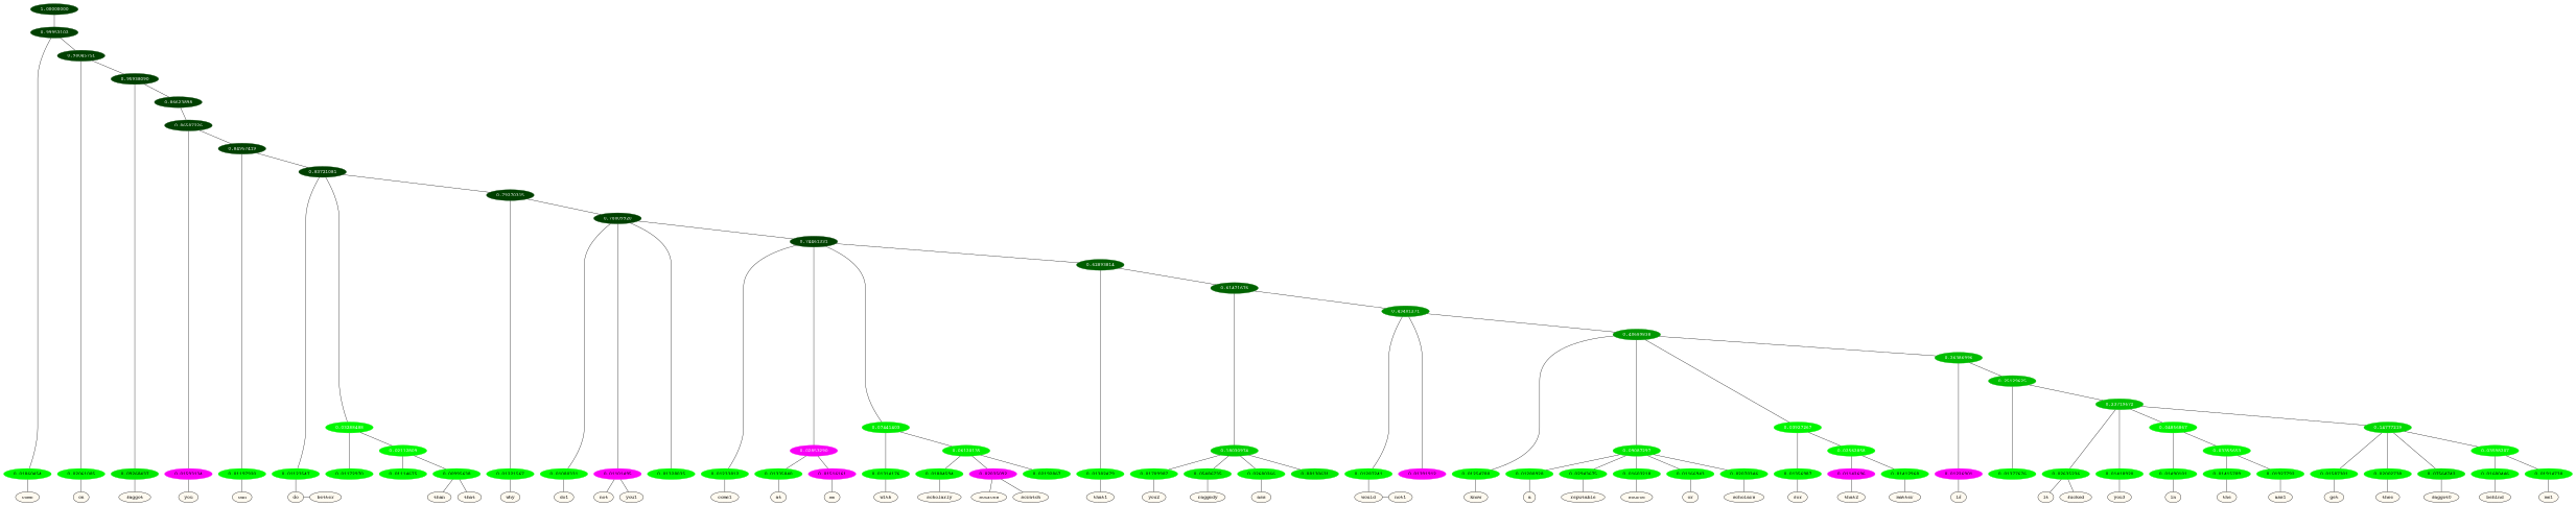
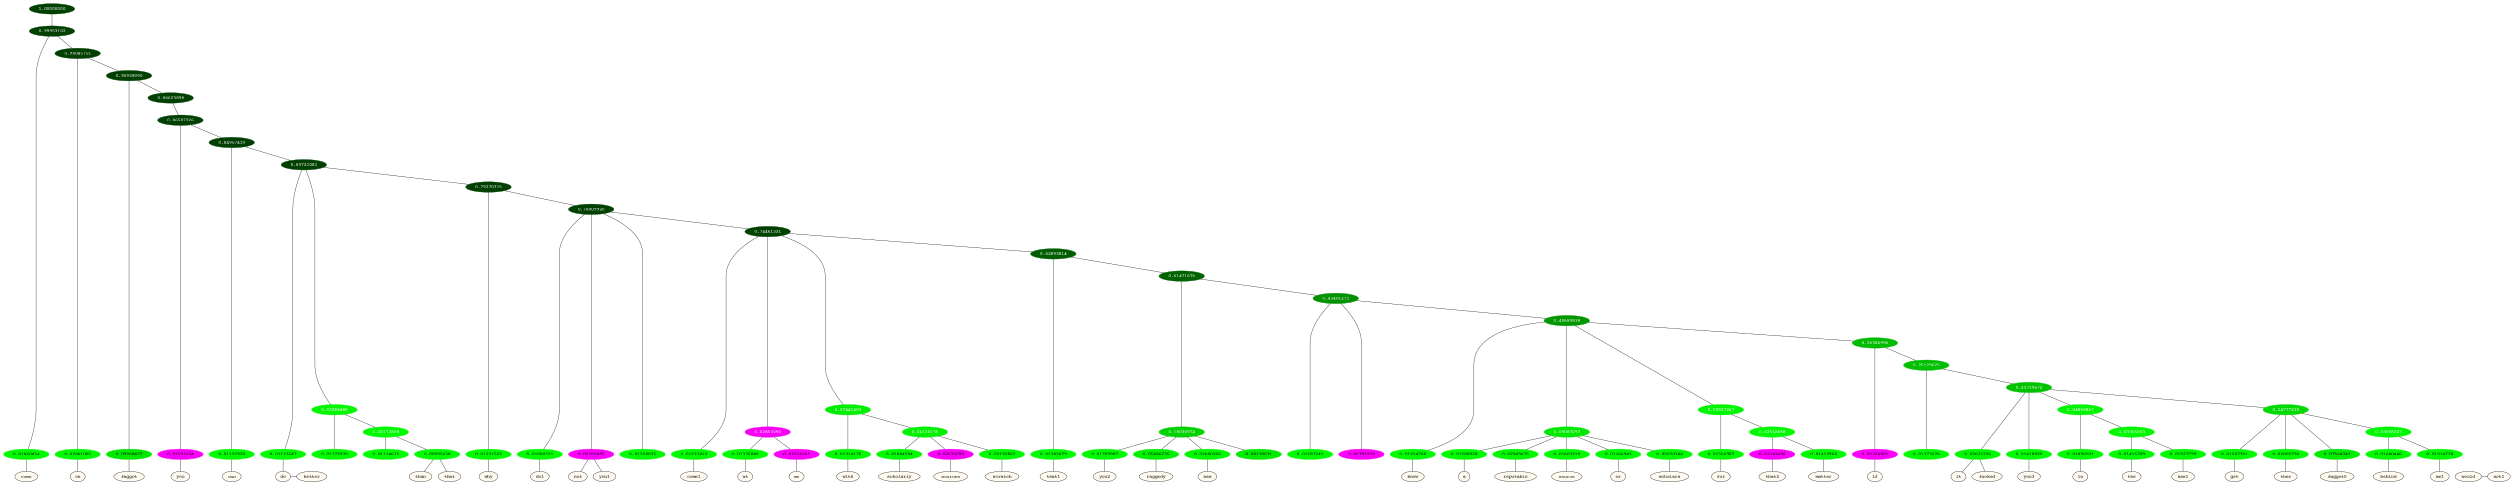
  graph {
    fontname="Courier Prime"
    node [color=black fontname="Courier Prime" format=png nodesep=0.001 ordering=out overlap_scaling=0.01 ranksep=0.001 style=filled fontcolor=black]
    edge [fontname="Courier Prime"]
    n1 [fillcolor=floralwhite height=0.15 label=come style="filled,solid" width=0.15 fontcolor=""]
    n2 [fillcolor=floralwhite height=0.15 label=on style="filled,solid" width=0.15 fontcolor=""]
    n3 [fillcolor=floralwhite height=0.15 label=faggot style="filled,solid" width=0.15 fontcolor=""]
    n4 [fillcolor=floralwhite height=0.15 label=you style="filled,solid" width=0.15 fontcolor=""]
    n5 [fillcolor=floralwhite height=0.15 label=can style="filled,solid" width=0.15 fontcolor=""]
    n6 [fillcolor=floralwhite height=0.15 label=do style="filled,solid" width=0.15 fontcolor=""]
    n7 [fillcolor=floralwhite height=0.15 label=better style="filled,solid" width=0.15 fontcolor=""]
    n8 [fillcolor=floralwhite height=0.15 label=than style="filled,solid" width=0.15 fontcolor=""]
    n9 [fillcolor=floralwhite height=0.15 label=that style="filled,solid" width=0.15 fontcolor=""]
    n10 [fillcolor=floralwhite height=0.15 label=why style="filled,solid" width=0.15 fontcolor=""]
    n11 [fillcolor=floralwhite height=0.15 label=do1 style="filled,solid" width=0.15 fontcolor=""]
    n12 [fillcolor=floralwhite height=0.15 label=not style="filled,solid" width=0.15 fontcolor=""]
    n13 [fillcolor=floralwhite height=0.15 label=you1 style="filled,solid" width=0.15 fontcolor=""]
    n14 [fillcolor=floralwhite height=0.15 label=come1 style="filled,solid" width=0.15 fontcolor=""]
    n15 [fillcolor=floralwhite height=0.15 label=at style="filled,solid" width=0.15 fontcolor=""]
    n16 [fillcolor=floralwhite height=0.15 label=me style="filled,solid" width=0.15 fontcolor=""]
    n17 [fillcolor=floralwhite height=0.15 label=with style="filled,solid" width=0.15 fontcolor=""]
    n18 [fillcolor=floralwhite height=0.15 label=scholarly style="filled,solid" width=0.15 fontcolor=""]
    n19 [fillcolor=floralwhite height=0.15 label=sources style="filled,solid" width=0.15 fontcolor=""]
    n20 [fillcolor=floralwhite height=0.15 label=scratch style="filled,solid" width=0.15 fontcolor=""]
    n21 [fillcolor=floralwhite height=0.15 label=that1 style="filled,solid" width=0.15 fontcolor=""]
    n22 [fillcolor=floralwhite height=0.15 label=you2 style="filled,solid" width=0.15 fontcolor=""]
    n23 [fillcolor=floralwhite height=0.15 label=raggedy style="filled,solid" width=0.15 fontcolor=""]
    n24 [fillcolor=floralwhite height=0.15 label=ass style="filled,solid" width=0.15 fontcolor=""]
    n25 [fillcolor=floralwhite height=0.15 label=would style="filled,solid" width=0.15 fontcolor=""]
    n26 [fillcolor=floralwhite height=0.15 label=not1 style="filled,solid" width=0.15 fontcolor=""]
    n27 [fillcolor=floralwhite height=0.15 label=know style="filled,solid" width=0.15 fontcolor=""]
    n28 [fillcolor=floralwhite height=0.15 label=a style="filled,solid" width=0.15 fontcolor=""]
    n29 [fillcolor=floralwhite height=0.15 label=reputable style="filled,solid" width=0.15 fontcolor=""]
    n30 [fillcolor=floralwhite height=0.15 label=source style="filled,solid" width=0.15 fontcolor=""]
    n31 [fillcolor=floralwhite height=0.15 label=or style="filled,solid" width=0.15 fontcolor=""]
    n32 [fillcolor=floralwhite height=0.15 label=scholars style="filled,solid" width=0.15 fontcolor=""]
    n33 [fillcolor=floralwhite height=0.15 label=for style="filled,solid" width=0.15 fontcolor=""]
    n34 [fillcolor=floralwhite height=0.15 label=that2 style="filled,solid" width=0.15 fontcolor=""]
    n35 [fillcolor=floralwhite height=0.15 label=matter style="filled,solid" width=0.15 fontcolor=""]
    n36 [fillcolor=floralwhite height=0.15 label=if style="filled,solid" width=0.15 fontcolor=""]
    n37 [fillcolor=floralwhite height=0.15 label=it style="filled,solid" width=0.15 fontcolor=""]
    n38 [fillcolor=floralwhite height=0.15 label=fucked style="filled,solid" width=0.15 fontcolor=""]
    n39 [fillcolor=floralwhite height=0.15 label=you3 style="filled,solid" width=0.15 fontcolor=""]
    n40 [fillcolor=floralwhite height=0.15 label=in style="filled,solid" width=0.15 fontcolor=""]
    n41 [fillcolor=floralwhite height=0.15 label=the style="filled,solid" width=0.15 fontcolor=""]
    n42 [fillcolor=floralwhite height=0.15 label=ass1 style="filled,solid" width=0.15 fontcolor=""]
    n43 [fillcolor=floralwhite height=0.15 label=get style="filled,solid" width=0.15 fontcolor=""]
    n44 [fillcolor=floralwhite height=0.15 label=thee style="filled,solid" width=0.15 fontcolor=""]
    n45 [fillcolor=floralwhite height=0.15 label=behind style="filled,solid" width=0.15 fontcolor=""]
    n46 [fillcolor=floralwhite height=0.15 label=me1 style="filled,solid" width=0.15 fontcolor=""]
    n47 [fillcolor=floralwhite height=0.15 label=faggot0 style="filled,solid" width=0.15 fontcolor=""]
    n48 [color="0.334 1.000 0.981" height=0.15 label=0.01860454 width=0.15]
    n49 [color="0.334 1.000 0.979" height=0.15 label=0.02061085 width=0.15]
    n50 [color="0.334 1.000 0.907" height=0.15 label=0.09268437 width=0.15]
    n51 [color="0.835 1.000 0.984" height=0.15 label=0.01593134 width=0.15]
    n52 [color="0.334 1.000 0.988" height=0.15 label=0.01197920 width=0.15]
    n53 [color="0.334 1.000 0.989" height=0.15 label=0.01123547 width=0.15]
    n54 [color="0.334 1.000 0.988" height=0.15 label=0.01172970 width=0.15]
    n55 [color="0.334 1.000 0.989" height=0.15 label=0.01114675 width=0.15]
    n56 [color="0.334 1.000 0.990" height=0.15 label=0.00995638 width=0.15]
    n57 [color="0.334 1.000 0.988" height=0.15 label=0.01221567 width=0.15]
    n58 [color="0.334 1.000 0.989" height=0.15 label=0.01080331 width=0.15]
    n59 [color="0.835 1.000 0.989" height=0.15 label=0.01101495 width=0.15]
    n60 [color="0.334 1.000 0.987" height=0.15 label=0.01328035 width=0.15]
    n61 [color="0.334 1.000 0.988" height=0.15 label=0.01233812 width=0.15]
    n62 [color="0.334 1.000 0.987" height=0.15 label=0.01335840 width=0.15]
    n63 [color="0.835 1.000 0.985" height=0.15 label=0.01516161 width=0.15]
    n64 [color="0.334 1.000 0.987" height=0.15 label=0.01314176 width=0.15]
    n65 [color="0.334 1.000 0.981" height=0.15 label=0.01884594 width=0.15]
    n66 [color="0.835 1.000 0.980" height=0.15 label=0.02035092 width=0.15]
    n67 [color="0.334 1.000 0.978" height=0.15 label=0.02192867 width=0.15]
    n68 [color="0.334 1.000 0.986" height=0.15 label=0.01382479 width=0.15]
    n69 [color="0.334 1.000 0.983" height=0.15 label=0.01709987 width=0.15]
    n70 [color="0.334 1.000 0.945" height=0.15 label=0.05486735 width=0.15]
    n71 [color="0.334 1.000 0.973" height=0.15 label=0.02680266 width=0.15]
    n72 [color="0.334 1.000 0.919" height=0.15 label=0.08130631 width=0.15]
    n73 [color="0.334 1.000 0.987" height=0.15 label=0.01287241 width=0.15]
    n74 [color="0.835 1.000 0.986" height=0.15 label=0.01391912 width=0.15]
    n75 [color="0.334 1.000 0.987" height=0.15 label=0.01254780 width=0.15]
    n76 [color="0.334 1.000 0.987" height=0.15 label=0.01288928 width=0.15]
    n77 [color="0.334 1.000 0.971" height=0.15 label=0.02943675 width=0.15]
    n78 [color="0.334 1.000 0.984" height=0.15 label=0.01603218 width=0.15]
    n79 [color="0.334 1.000 0.988" height=0.15 label=0.01166943 width=0.15]
    n80 [color="0.334 1.000 0.979" height=0.15 label=0.02070346 width=0.15]
    n81 [color="0.334 1.000 0.986" height=0.15 label=0.01356987 width=0.15]
    n82 [color="0.835 1.000 0.989" height=0.15 label=0.01142696 width=0.15]
    n83 [color="0.334 1.000 0.986" height=0.15 label=0.01412968 width=0.15]
    n84 [color="0.835 1.000 0.988" height=0.15 label=0.01226901 width=0.15]
    n85 [color="0.334 1.000 0.986" height=0.15 label=0.01377676 width=0.15]
    n86 [color="0.334 1.000 0.974" height=0.15 label=0.02635236 width=0.15]
    n87 [color="0.334 1.000 0.986" height=0.15 label=0.01418920 width=0.15]
    n88 [color="0.334 1.000 0.985" height=0.15 label=0.01490101 width=0.15]
    n89 [color="0.334 1.000 0.986" height=0.15 label=0.01415789 width=0.15]
    n90 [color="0.334 1.000 0.981" height=0.15 label=0.01927792 width=0.15]
    n91 [color="0.334 1.000 0.984" height=0.15 label=0.01587301 width=0.15]
    n92 [color="0.334 1.000 0.980" height=0.15 label=0.02002738 width=0.15]
    n93 [color="0.334 1.000 0.983" height=0.15 label=0.01680446 width=0.15]
    n94 [color="0.334 1.000 0.981" height=0.15 label=0.01914738 width=0.15]
    n95 [color="0.334 1.000 0.924" height=0.15 label=0.07564742 width=0.15]
    n96 [color="0.334 1.000 0.250" fontcolor=grey99 height=0.15 label=1.00000000 width=0.15]
    n97 [color="0.334 1.000 0.250" fontcolor=grey99 height=0.15 label=0.99953102 width=0.15]
    n98 [color="0.334 1.000 0.250" fontcolor=grey99 height=0.15 label=0.98045751 width=0.15]
    n99 [color="0.334 1.000 0.250" fontcolor=grey99 height=0.15 label=0.95938090 width=0.15]
    n100 [color="0.334 1.000 0.250" fontcolor=grey99 height=0.15 label=0.86623898 width=0.15]
    n101 [color="0.334 1.000 0.250" fontcolor=grey99 height=0.15 label=0.86587226 width=0.15]
    n102 [color="0.334 1.000 0.250" fontcolor=grey99 height=0.15 label=0.84957419 width=0.15]
    n103 [color="0.334 1.000 0.250" fontcolor=grey99 height=0.15 label=0.83721081 width=0.15]
    n104 [color="0.334 1.000 0.967" fontcolor=grey99 height=0.15 label=0.03288488 width=0.15]
    n105 [color="0.334 1.000 0.250" fontcolor=grey99 height=0.15 label=0.79270315 width=0.15]
    n106 [color="0.334 1.000 0.979" fontcolor=grey99 height=0.15 label=0.02112809 width=0.15]
    n107 [color="0.334 1.000 0.250" fontcolor=grey99 height=0.15 label=0.78009920 width=0.15]
    n108 [color="0.334 1.000 0.255" fontcolor=grey99 height=0.15 label=0.74461331 width=0.15]
    n109 [color="0.835 1.000 0.971" fontcolor=grey99 height=0.15 label=0.02853290 width=0.15]
    n110 [color="0.334 1.000 0.926" fontcolor=grey99 height=0.15 label=0.07441403 width=0.15]
    n111 [color="0.334 1.000 0.371" fontcolor=grey99 height=0.15 label=0.62893814 width=0.15]
    n112 [color="0.334 1.000 0.939" fontcolor=grey99 height=0.15 label=0.06120135 width=0.15]
    n113 [color="0.334 1.000 0.385" fontcolor=grey99 height=0.15 label=0.61471676 width=0.15]
    n114 [color="0.334 1.000 0.820" fontcolor=grey99 height=0.15 label=0.18030974 width=0.15]
    n115 [color="0.334 1.000 0.566" fontcolor=grey99 height=0.15 label=0.43401271 width=0.15]
    n116 [color="0.334 1.000 0.593" fontcolor=grey99 height=0.15 label=0.40689838 width=0.15]
    n117 [color="0.334 1.000 0.909" fontcolor=grey99 height=0.15 label=0.09087297 width=0.15]
    n118 [color="0.334 1.000 0.961" fontcolor=grey99 height=0.15 label=0.03927267 width=0.15]
    n119 [color="0.334 1.000 0.736" fontcolor=grey99 height=0.15 label=0.26386996 width=0.15]
    n120 [color="0.334 1.000 0.974" fontcolor=grey99 height=0.15 label=0.02562858 width=0.15]
    n121 [color="0.334 1.000 0.749" fontcolor=grey99 height=0.15 label=0.25129625 width=0.15]
    n122 [color="0.334 1.000 0.763" fontcolor=grey99 height=0.15 label=0.23719672 width=0.15]
    n123 [color="0.334 1.000 0.951" fontcolor=grey99 height=0.15 label=0.04856867 width=0.15]
    n124 [color="0.334 1.000 0.852" fontcolor=grey99 height=0.15 label=0.14777219 width=0.15]
    n125 [color="0.334 1.000 0.966" fontcolor=grey99 height=0.15 label=0.03355653 width=0.15]
    n126 [color="0.334 1.000 0.964" fontcolor=grey99 height=0.15 label=0.03598207 width=0.15]
    subgraph sub_1 {
      rank=same
      n1
      n2
      n3
      n4
      n5
      n6
      n7
      n8
      n9
      n10
      n11
      n12
      n13
      n14
      n15
      n16
      n17
      n18
      n19
      n20
      n21
      n22
      n23
      n24
      n25
      n26
      n27
      n28
      n29
      n30
      n31
      n32
      n33
      n34
      n35
      n36
      n37
      n38
      n39
      n40
      n41
      n42
      n43
      n44
      n45
      n46
      n47
    }
    subgraph sub_2 {
      rank=same
      n48
      n49
      n50
      n51
      n52
      n53
      n54
      n55
      n56
      n57
      n58
      n59
      n60
      n61
      n62
      n63
      n64
      n65
      n66
      n67
      n68
      n69
      n70
      n71
      n72
      n73
      n74
      n75
      n76
      n77
      n78
      n79
      n80
      n81
      n82
      n83
      n84
      n85
      n86
      n87
      n88
      n89
      n90
      n91
      n92
      n93
      n94
      n95
    }
    n6 -- n7
    n25 -- n26
    n48 -- n1
    n49 -- n2
    n50 -- n3
    n51 -- n4
    n52 -- n5
    n53 -- n6
    n56 -- n8
    n56 -- n9
    n57 -- n10
    n58 -- n11
    n59 -- n12
    n59 -- n13
    n61 -- n14
    n62 -- n15
    n63 -- n16
    n64 -- n17
    n65 -- n18
    n66 -- n19
-   n66 -- n20
+   n67 -- n20
    n68 -- n21
    n69 -- n22
    n70 -- n23
    n71 -- n24
-   n73 -- n25
    n75 -- n27
    n76 -- n28
    n77 -- n29
    n78 -- n30
    n79 -- n31
    n80 -- n32
    n81 -- n33
    n82 -- n34
    n83 -- n35
    n84 -- n36
    n86 -- n37
    n86 -- n38
    n87 -- n39
    n88 -- n40
    n89 -- n41
    n90 -- n42
    n91 -- n43
    n92 -- n44
    n93 -- n45
    n94 -- n46
    n95 -- n47
    n96 -- n97
    n97 -- n48
    n97 -- n98
    n98 -- n49
    n98 -- n99
    n99 -- n50
    n99 -- n100
    n100 -- n101
    n101 -- n51
    n101 -- n102
    n102 -- n52
    n102 -- n103
    n103 -- n53
    n103 -- n104
    n103 -- n105
    n104 -- n54
    n104 -- n106
    n105 -- n57
    n105 -- n107
    n106 -- n55
    n106 -- n56
    n107 -- n58
    n107 -- n59
    n107 -- n60
    n107 -- n108
    n108 -- n61
    n108 -- n109
    n108 -- n110
    n108 -- n111
    n109 -- n62
    n109 -- n63
    n110 -- n64
    n110 -- n112
    n111 -- n68
    n111 -- n113
    n112 -- n65
    n112 -- n66
    n112 -- n67
    n113 -- n114
    n113 -- n115
    n114 -- n69
    n114 -- n70
    n114 -- n71
    n114 -- n72
    n115 -- n73
    n115 -- n74
    n115 -- n116
    n116 -- n75
    n116 -- n117
    n116 -- n118
    n116 -- n119
    n117 -- n76
    n117 -- n77
    n117 -- n78
    n117 -- n79
    n117 -- n80
    n118 -- n81
    n118 -- n120
    n119 -- n84
    n119 -- n121
    n120 -- n82
    n120 -- n83
    n121 -- n85
    n121 -- n122
    n122 -- n86
    n122 -- n87
    n122 -- n123
    n122 -- n124
    n123 -- n88
    n123 -- n125
    n124 -- n91
    n124 -- n92
    n124 -- n95
    n124 -- n126
    n125 -- n89
    n125 -- n90
    n126 -- n93
    n126 -- n94
  }
